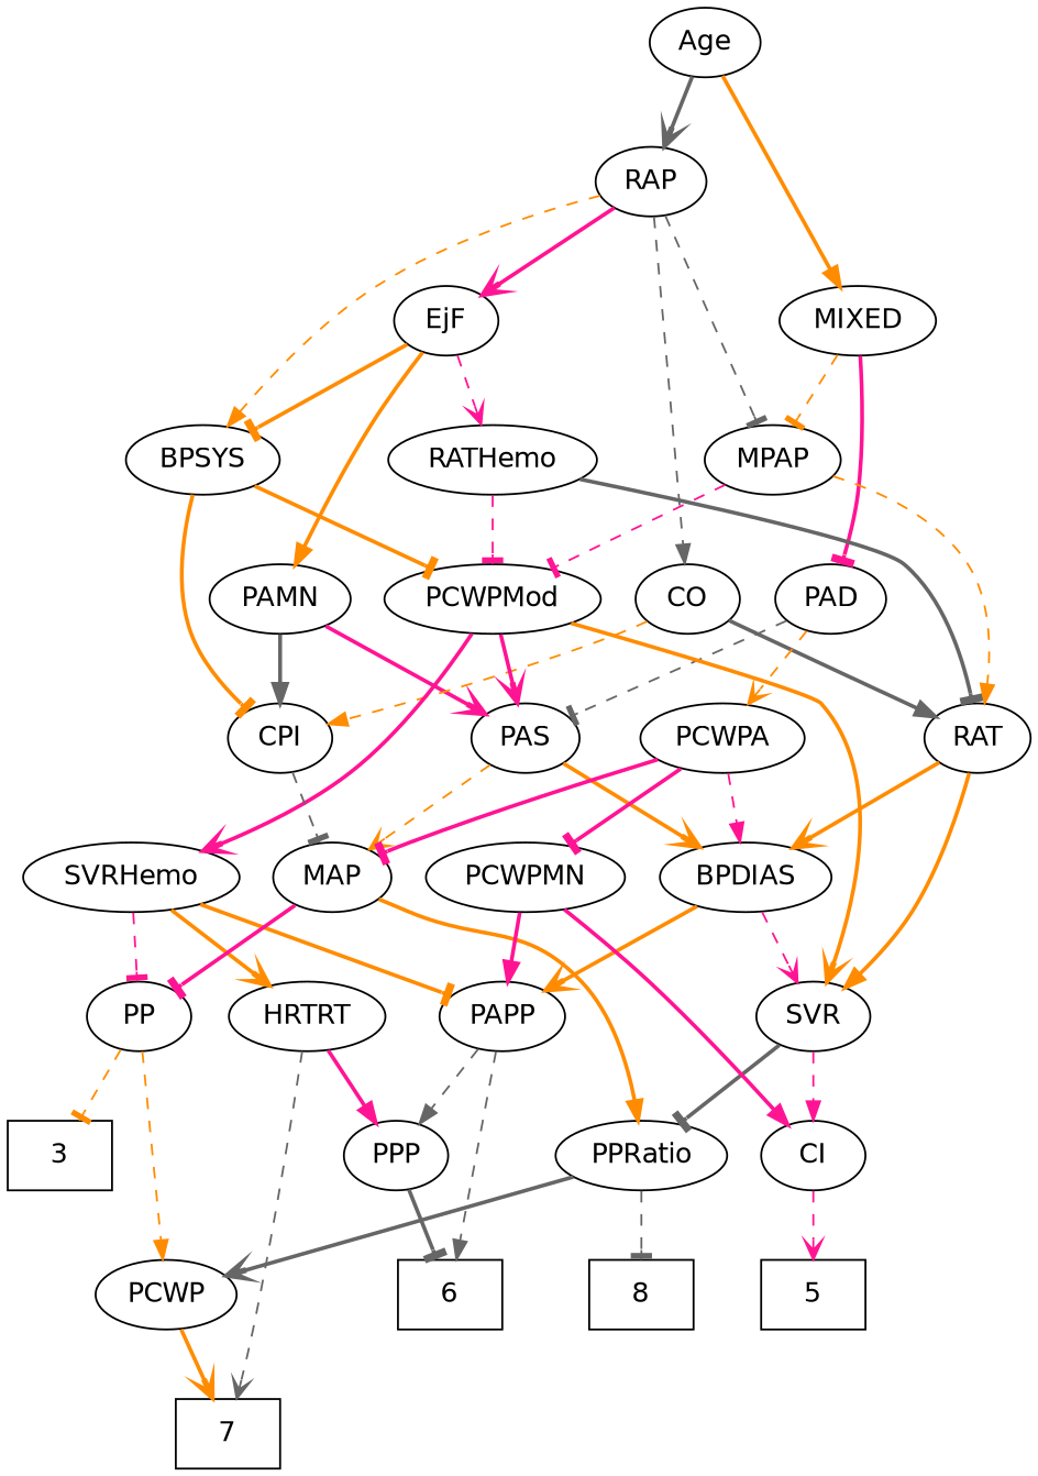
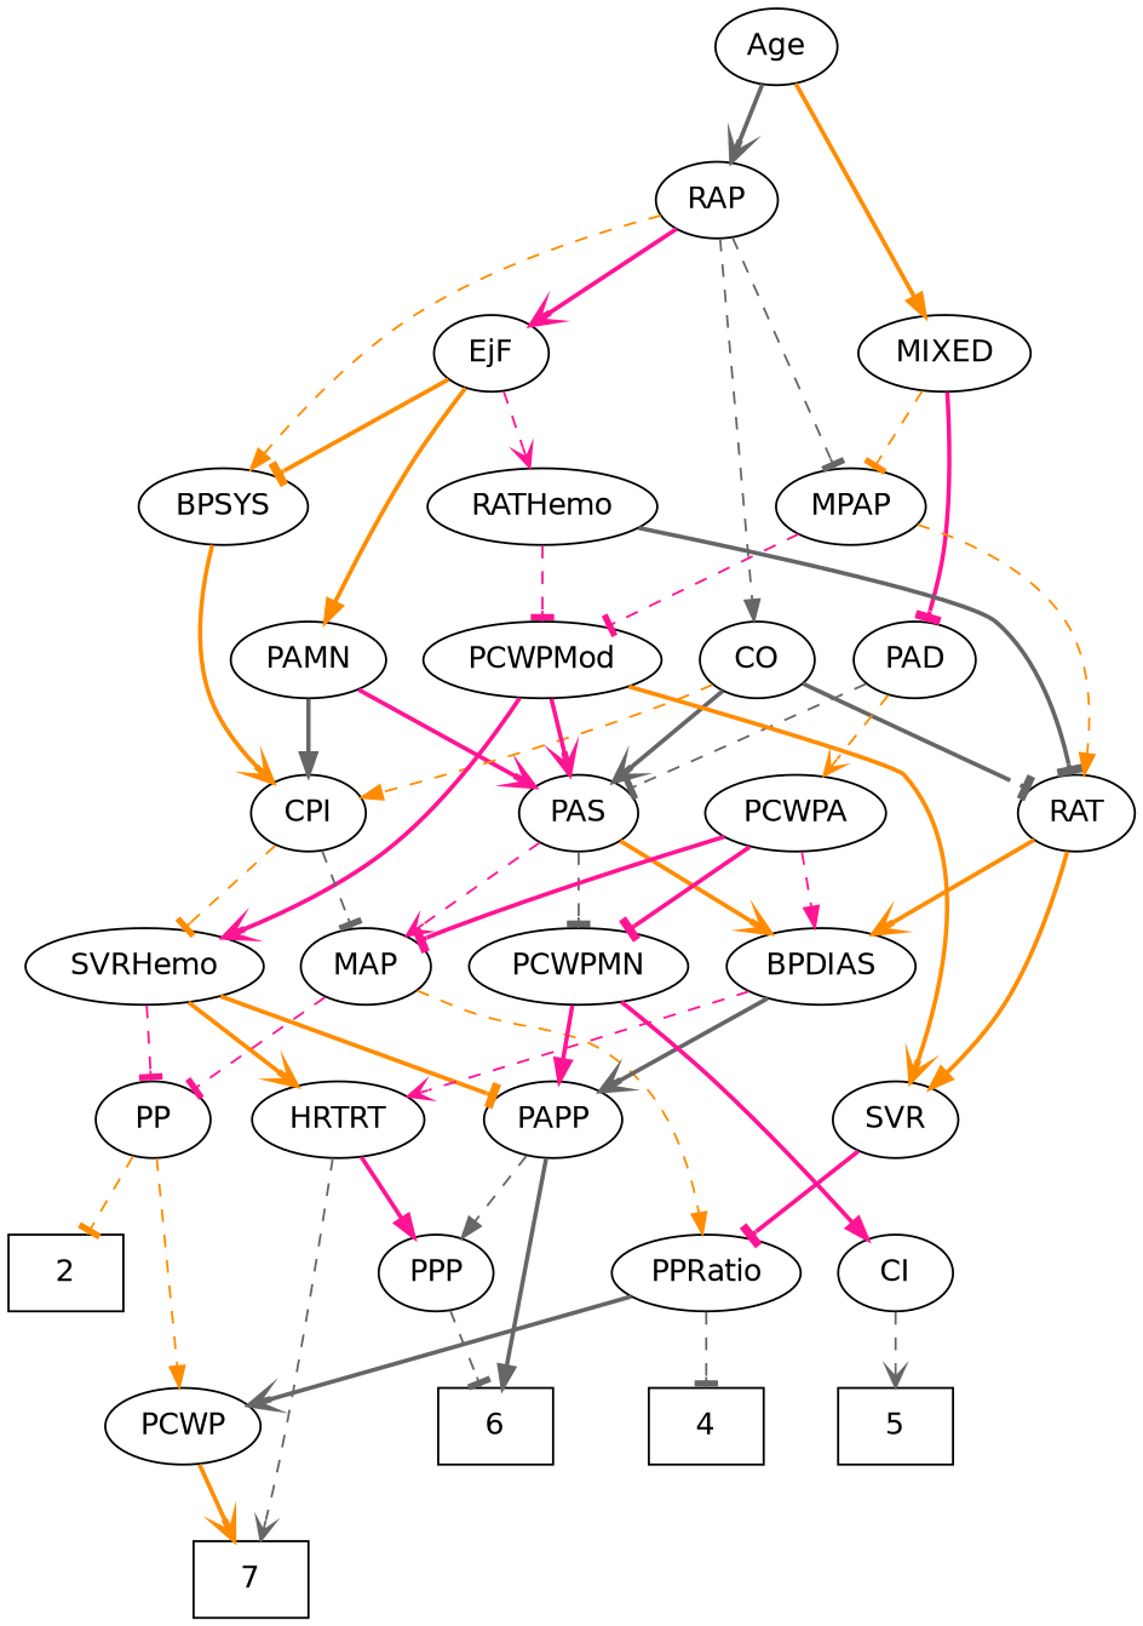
  strict digraph {
    fontname="DejaVu Sans"
    node [fontname="DejaVu Sans"]
    edge [arrowhead=tee color=darkorange fontname="DejaVu Sans" style=bold]
    n1 [height=0.5 label=7 shape=box width=0.75]
    n2 [height=0.5 label=6 shape=box width=0.75]
-   3 [height=0.5 shape=box width=0.75]
-   4 [height=0.5 shape=box width=0.75 label=8]
+   3 [height=0.5 shape=box width=0.75 label=2]
+   4 [height=0.5 shape=box width=0.75]
    5 [height=0.5 shape=box width=0.75]
    Age [height=0.5 width=0.75]
    RAP [height=0.5 width=0.77632]
    MIXED [height=0.5 width=1.1193]
    EjF [height=0.5 width=0.75]
    BPSYS [height=0.5 width=1.0471]
    PAMN [height=0.5 width=1.011]
    RATHemo [height=0.5 width=1.3721]
    MPAP [height=0.5 width=0.97491]
    CO [height=0.5 width=0.75]
    PAD [height=0.5 width=0.79437]
    PCWPMod [height=0.5 width=1.4443]
    CPI [height=0.5 width=0.75]
    PAS [height=0.5 width=0.75]
    RAT [height=0.5 width=0.75827]
    PCWPA [height=0.5 width=1.1555]
    SVR [height=0.5 width=0.77632]
    SVRHemo [height=0.5 width=1.3902]
    MAP [height=0.5 width=0.84854]
    BPDIAS [height=0.5 width=1.1735]
    PCWPMN [height=0.5 width=1.3902]
    PAPP [height=0.5 width=0.88464]
    HRTRT [height=0.5 width=1.1013]
    CI [height=0.5 width=0.75]
    PPRatio [height=0.5 width=1.1013]
    PP [height=0.5 width=0.75]
    PPP [height=0.5 width=0.75]
    PCWP [height=0.5 width=0.97491]
    Age -> RAP [arrowhead=vee color=gray40]
    Age -> MIXED [arrowhead=normal]
    RAP -> EjF [arrowhead=vee color=deeppink]
    RAP -> BPSYS [arrowhead=normal style=dashed]
    RAP -> MPAP [color=gray40 style=dashed]
    RAP -> CO [arrowhead=normal color=gray40 style=dashed]
    MIXED -> MPAP [style=dashed]
    MIXED -> PAD [color=deeppink]
    EjF -> BPSYS
    EjF -> PAMN [arrowhead=normal]
    EjF -> RATHemo [arrowhead=vee color=deeppink style=dashed]
-   BPSYS -> PCWPMod
-   BPSYS -> CPI
+   BPSYS -> CPI [arrowhead=vee]
    PAMN -> CPI [arrowhead=normal color=gray40]
    PAMN -> PAS [arrowhead=vee color=deeppink]
    RATHemo -> PCWPMod [color=deeppink style=dashed]
    RATHemo -> RAT [color=gray40]
    MPAP -> PCWPMod [color=deeppink style=dashed]
    MPAP -> RAT [arrowhead=normal style=dashed]
    CO -> CPI [arrowhead=normal style=dashed]
-   CO -> RAT [arrowhead=normal color=gray40]
+   CO -> PAS [arrowhead=vee color=gray40]
+   CO -> RAT [color=gray40]
    PAD -> PAS [color=gray40 style=dashed]
    PAD -> PCWPA [arrowhead=vee style=dashed]
    PCWPMod -> PAS [arrowhead=vee color=deeppink]
    PCWPMod -> SVR [arrowhead=vee]
    PCWPMod -> SVRHemo [arrowhead=vee color=deeppink]
+   CPI -> SVRHemo [style=dashed]
    CPI -> MAP [color=gray40 style=dashed]
-   PAS -> MAP [arrowhead=vee style=dashed]
+   PAS -> MAP [arrowhead=vee color=deeppink style=dashed]
    PAS -> BPDIAS [arrowhead=vee]
+   PAS -> PCWPMN [color=gray40 style=dashed]
    RAT -> SVR [arrowhead=normal]
    RAT -> BPDIAS [arrowhead=vee]
    PCWPA -> MAP [color=deeppink]
    PCWPA -> BPDIAS [arrowhead=normal color=deeppink style=dashed]
    PCWPA -> PCWPMN [color=deeppink]
-   SVR -> CI [arrowhead=normal color=deeppink style=dashed]
-   SVR -> PPRatio [color=gray40]
+   SVR -> PPRatio [color=deeppink]
    SVRHemo -> PAPP
    SVRHemo -> HRTRT [arrowhead=vee]
    SVRHemo -> PP [color=deeppink style=dashed]
-   MAP -> PPRatio [arrowhead=normal]
-   MAP -> PP [color=deeppink]
-   BPDIAS -> PAPP [arrowhead=vee]
-   BPDIAS -> SVR [arrowhead=vee color=deeppink style=dashed]
+   MAP -> PPRatio [arrowhead=normal style=dashed]
+   MAP -> PP [color=deeppink style=dashed]
+   BPDIAS -> PAPP [arrowhead=vee color=gray40]
+   BPDIAS -> HRTRT [arrowhead=vee color=deeppink style=dashed]
    PCWPMN -> PAPP [arrowhead=normal color=deeppink]
    PCWPMN -> CI [arrowhead=normal color=deeppink]
-   PAPP -> n2 [arrowhead=normal color=gray40 style=dashed]
+   PAPP -> n2 [arrowhead=normal color=gray40]
    PAPP -> PPP [arrowhead=normal color=gray40 style=dashed]
    HRTRT -> n1 [arrowhead=vee color=gray40 style=dashed]
    HRTRT -> PPP [arrowhead=normal color=deeppink]
-   CI -> 5 [arrowhead=vee color=deeppink style=dashed]
+   CI -> 5 [arrowhead=vee color=gray40 style=dashed]
    PPRatio -> 4 [color=gray40 style=dashed]
    PPRatio -> PCWP [arrowhead=vee color=gray40]
    PP -> 3 [style=dashed]
    PP -> PCWP [arrowhead=normal style=dashed]
-   PPP -> n2 [color=gray40]
+   PPP -> n2 [color=gray40 style=dashed]
    PCWP -> n1 [arrowhead=vee]
  }
